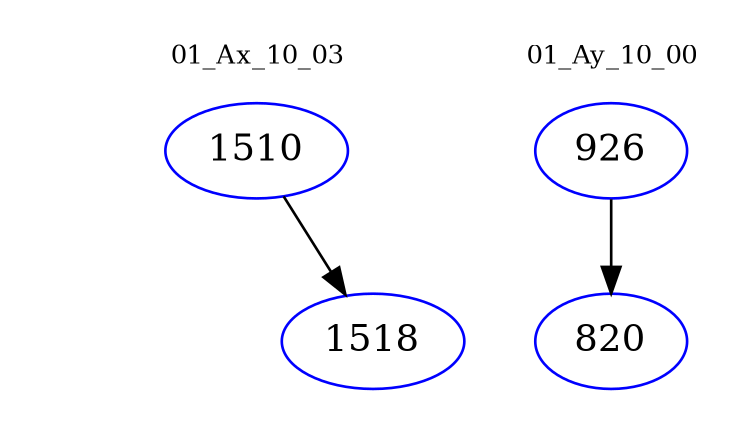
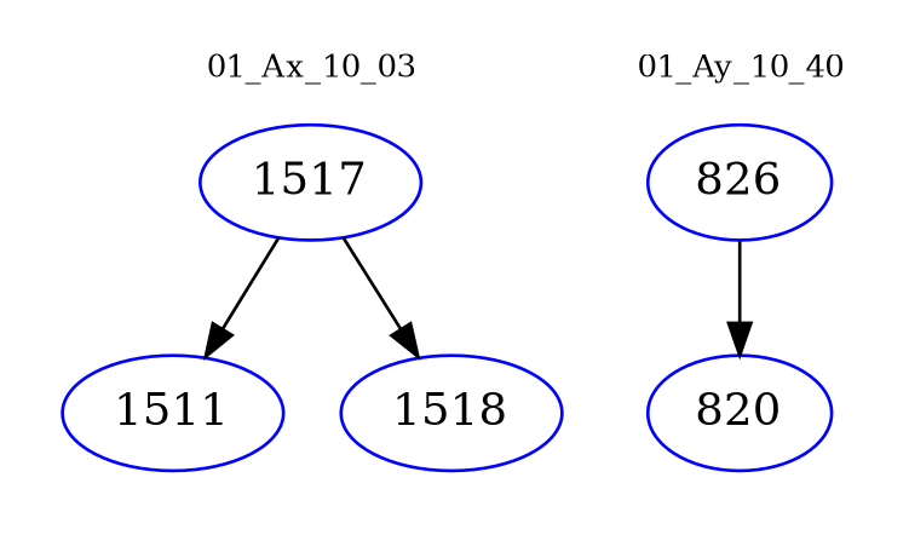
  digraph {
    node [color=blue]
    edge [color=black]
-   n1 [label=1510]
+   n1 [label=1517]
+   n2 [label=1511]
    n3 [label=1518]
-   n4 [label=926]
+   n4 [label=826]
    n5 [label=820]
    subgraph cluster_1 {
      color=white
      fontsize=10
      label="01_Ax_10_03"
      n1
+     n2
      n3
    }
    subgraph cluster_2 {
      color=white
      fontsize=10
-     label="01_Ay_10_00"
+     label="01_Ay_10_40"
      n4
      n5
    }
+   n1 -> n2
    n1 -> n3
    n4 -> n5
  }
